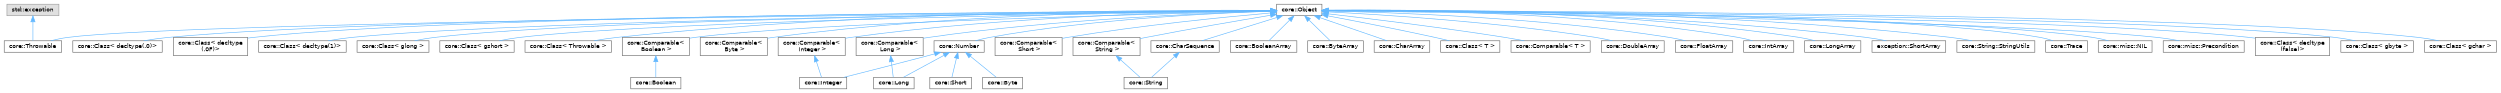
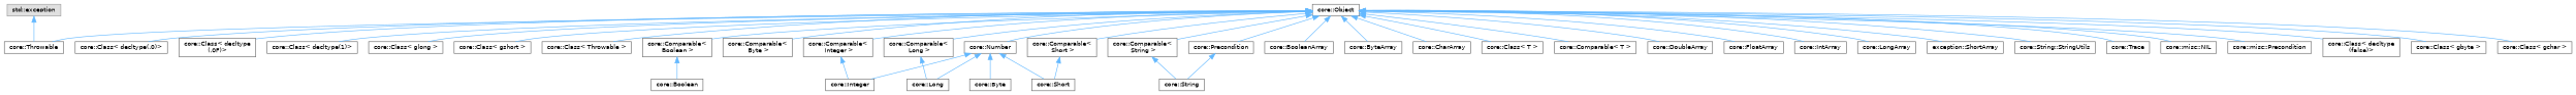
  digraph {
    rankdir=TB
    node [color=grey40 fillcolor=white fontname=Helvetica fontsize=10 shape=box style=filled]
    edge [color=steelblue1 dir=back fontname=Helvetica fontsize=10 labelfontname=Helvetica labelfontsize=10 style=solid]
    n1 [color=grey60 fillcolor="#E0E0E0" height=0.2 label="std::exception" width=0.4]
    n2 [height=0.2 label="core::Throwable" width=0.4]
    n3 [height=0.2 label="core::Object" width=0.4]
    n4 [height=0.2 label="core::Class\< decltype\l(false)\>" width=0.4]
    n5 [height=0.2 label="core::Class\< gbyte \>" width=0.4]
    n6 [height=0.2 label="core::Class\< gchar \>" width=0.4]
    n7 [height=0.2 label="core::Class\< decltype(.0)\>" width=0.4]
    n8 [height=0.2 label="core::Class\< decltype\l(.0F)\>" width=0.4]
    n9 [height=0.2 label="core::Class\< decltype(1)\>" width=0.4]
    n10 [height=0.2 label="core::Class\< glong \>" width=0.4]
    n11 [height=0.2 label="core::Class\< gshort \>" width=0.4]
    n12 [height=0.2 label="core::Class\< Throwable \>" width=0.4]
    n13 [height=0.2 label="core::Comparable\<\l Boolean \>" width=0.4]
    n14 [height=0.2 label="core::Comparable\<\l Byte \>" width=0.4]
    n15 [height=0.2 label="core::Comparable\<\l Integer \>" width=0.4]
    n16 [height=0.2 label="core::Comparable\<\l Long \>" width=0.4]
    n17 [height=0.2 label="core::Comparable\<\l Short \>" width=0.4]
    n18 [height=0.2 label="core::Comparable\<\l String \>" width=0.4]
    n19 [height=0.2 label="core::BooleanArray" width=0.4]
    n20 [height=0.2 label="core::ByteArray" width=0.4]
    n21 [height=0.2 label="core::CharArray" width=0.4]
-   n22 [height=0.2 label="core::CharSequence" width=0.4]
+   n22 [height=0.2 label="core::Precondition" width=0.4]
    n23 [height=0.2 label="core::Class\< T \>" width=0.4]
    n24 [height=0.2 label="core::Comparable\< T \>" width=0.4]
    n25 [height=0.2 label="core::DoubleArray" width=0.4]
    n26 [height=0.2 label="core::FloatArray" width=0.4]
    n27 [height=0.2 label="core::IntArray" width=0.4]
    n28 [height=0.2 label="core::LongArray" width=0.4]
    n29 [height=0.2 label="core::Number" width=0.4]
    n30 [height=0.2 label="exception::ShortArray" width=0.4]
    n31 [height=0.2 label="core::String::StringUtils" width=0.4]
    n32 [height=0.2 label="core::Trace" width=0.4]
    n33 [height=0.2 label="core::misc::NIL" width=0.4]
    n34 [height=0.2 label="core::misc::Precondition" width=0.4]
    n35 [height=0.2 label="core::Boolean" width=0.4]
    n36 [height=0.2 label="core::Integer" width=0.4]
    n37 [height=0.2 label="core::Long" width=0.4]
    n38 [height=0.2 label="core::Short" width=0.4]
    n39 [height=0.2 label="core::String" width=0.4]
    n40 [height=0.2 label="core::Byte" width=0.4]
    n1 -> n2
    n3 -> n2
    n3 -> n4
    n3 -> n5
    n3 -> n6
    n3 -> n7
    n3 -> n8
    n3 -> n9
    n3 -> n10
    n3 -> n11
    n3 -> n12
    n3 -> n13
    n3 -> n14
    n3 -> n15
    n3 -> n16
    n3 -> n17
    n3 -> n18
    n3 -> n19
    n3 -> n20
    n3 -> n21
    n3 -> n22
    n3 -> n23
    n3 -> n24
    n3 -> n25
    n3 -> n26
    n3 -> n27
    n3 -> n28
    n3 -> n29
    n3 -> n30
    n3 -> n31
    n3 -> n32
    n3 -> n33
    n3 -> n34
    n13 -> n35
    n15 -> n36
    n16 -> n37
+   n17 -> n38
    n18 -> n39
    n22 -> n39
    n29 -> n36
    n29 -> n37
    n29 -> n38
    n29 -> n40
  }
